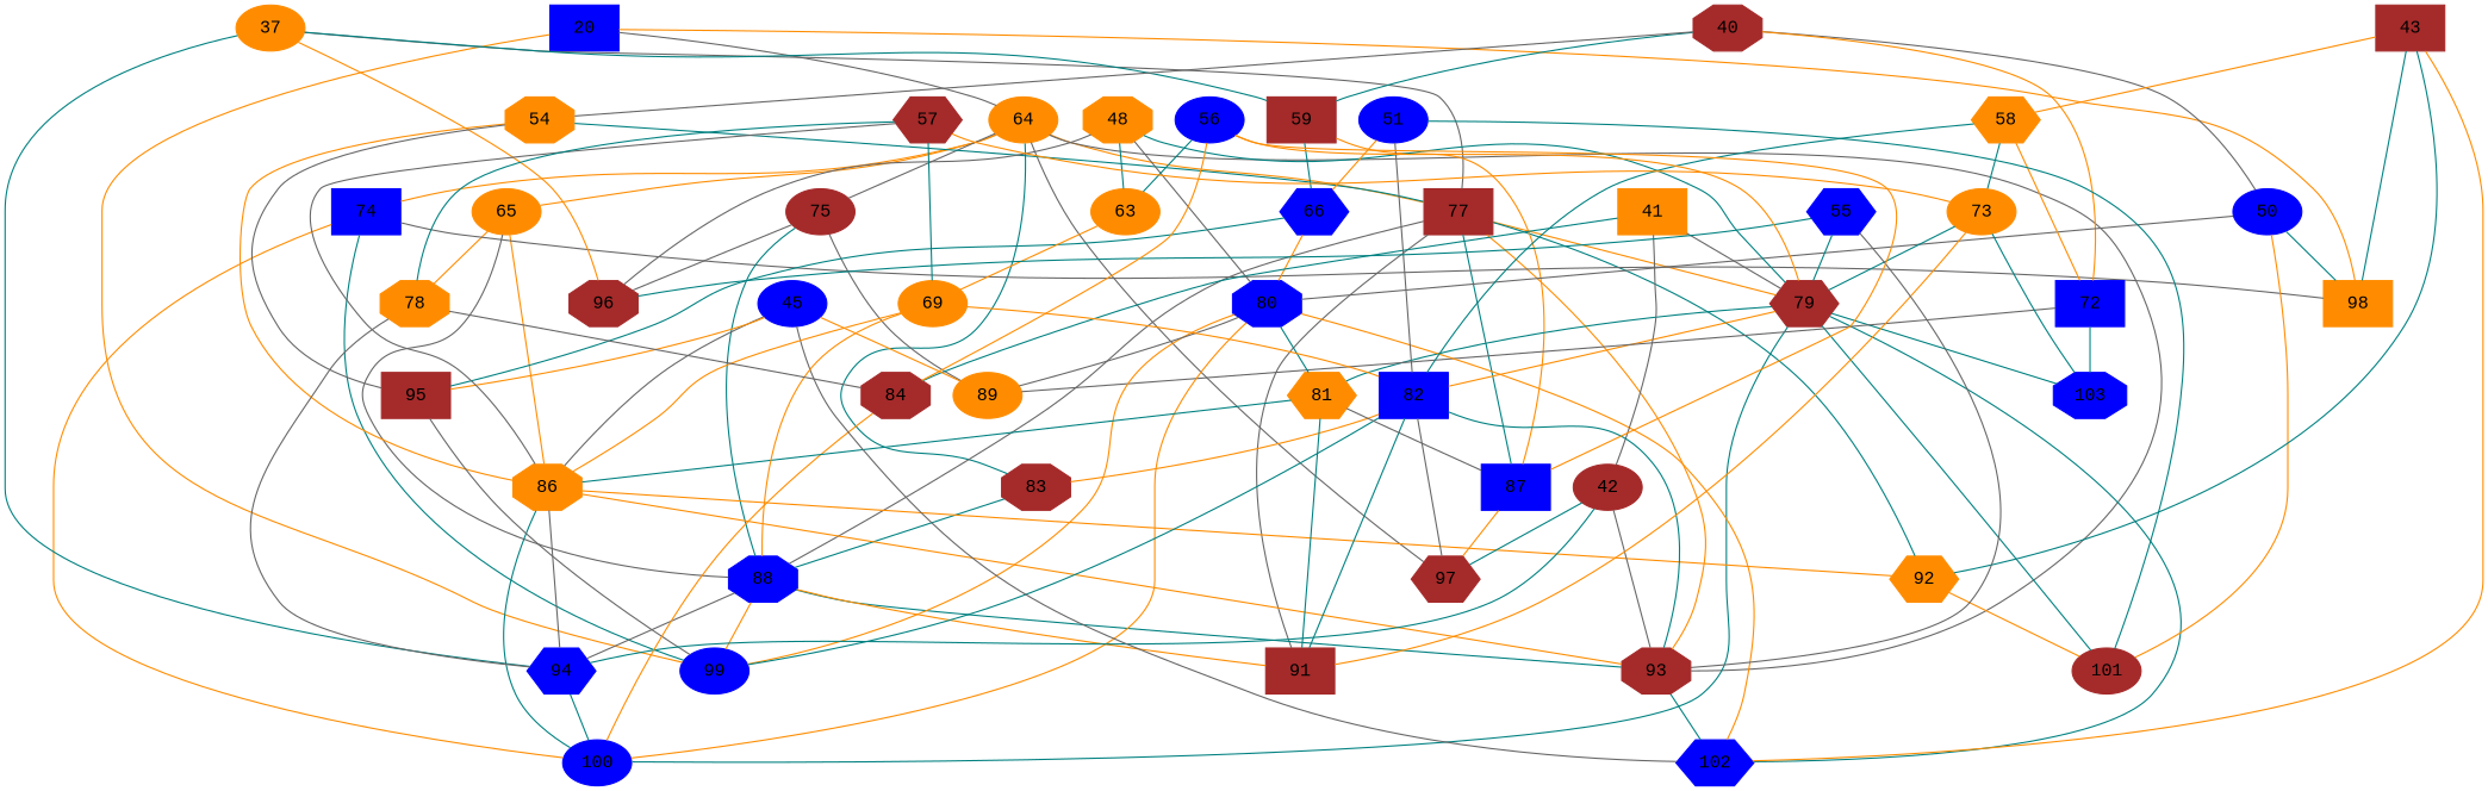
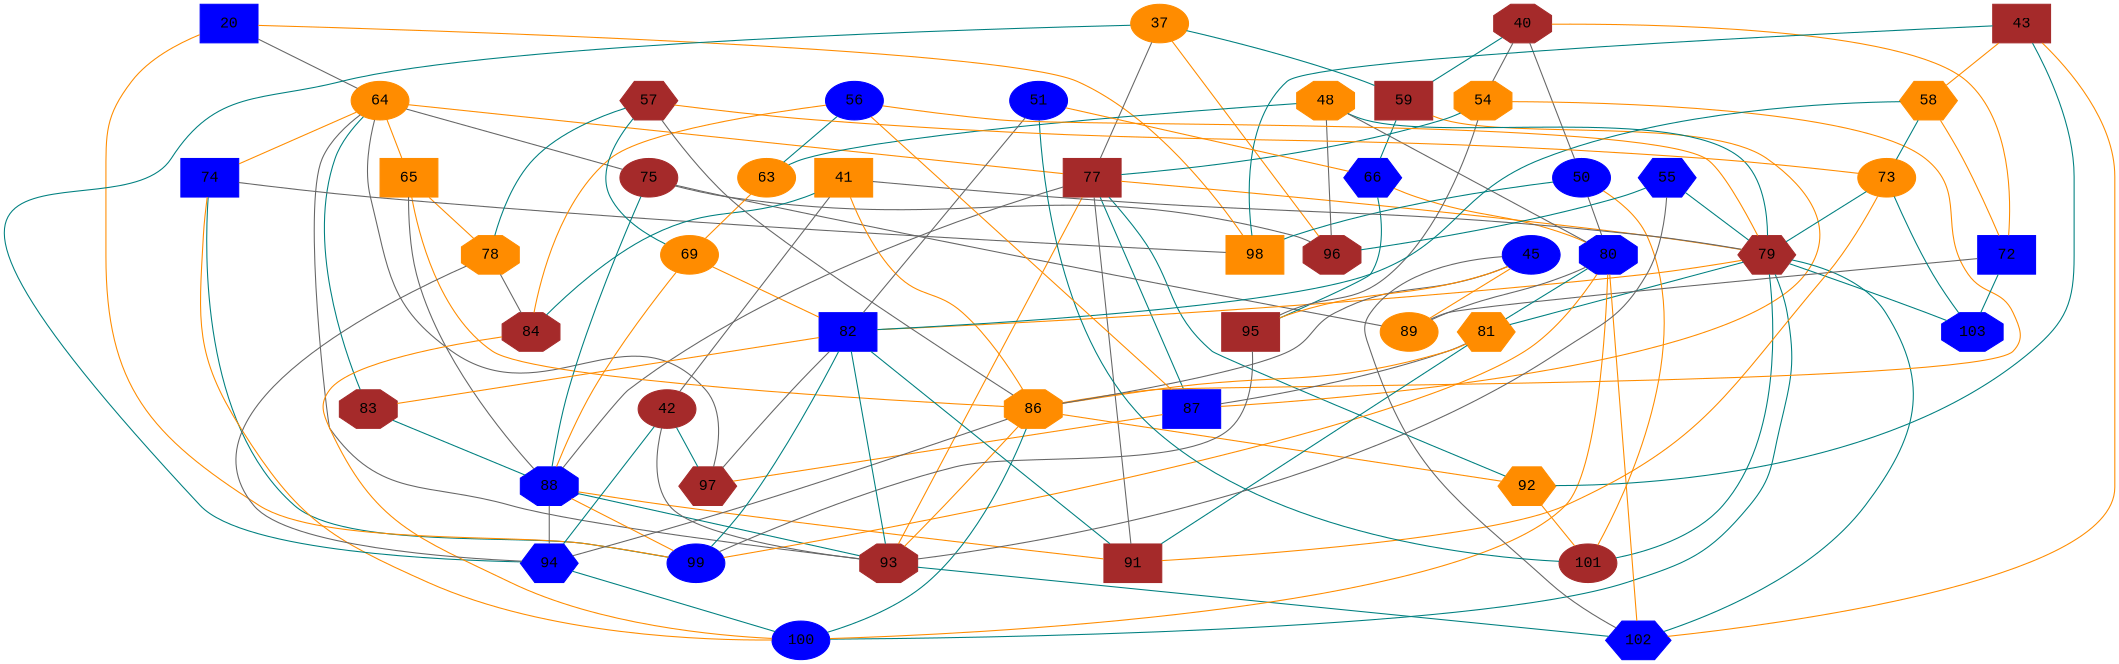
  graph {
    fontname="Liberation Mono"
    node [color=blue fontname="Liberation Mono" shape=ellipse style=filled]
    edge [color=teal fontname="Liberation Mono"]
    64 [color=darkorange super="+25+33"]
    77 [color=brown shape=box super="+76"]
    93 [color=brown shape=octagon super="+28+47+71"]
    97 [color=brown shape=hexagon super="+85"]
-   65 [color=darkorange super="+60"]
+   65 [color=darkorange shape=box super="+60"]
    74 [shape=box]
    75 [color=brown]
    83 [color=brown shape=octagon]
    20 [shape=box]
    98 [color=darkorange shape=box]
    99 [super="+17"]
    37 [color=darkorange]
    59 [color=brown shape=box]
    94 [shape=hexagon super="+62+90"]
    96 [color=brown shape=octagon]
    66 [shape=hexagon super="+52"]
    87 [shape=box super="+19"]
    79 [color=brown shape=hexagon super="+53"]
    92 [color=darkorange shape=hexagon]
    88 [shape=octagon super="+11+49+32"]
    91 [color=brown shape=box super="+61+39"]
    100 [super="+36"]
    40 [color=brown shape=octagon]
    50
    54 [color=darkorange shape=octagon]
    72 [shape=box]
    80 [shape=octagon super="+9+10+12"]
    101 [color=brown]
    86 [color=darkorange shape=octagon super="+24+29"]
    95 [color=brown shape=box]
    89 [color=darkorange]
    103 [shape=octagon]
    41 [color=darkorange shape=box]
    42 [color=brown]
    84 [color=brown shape=octagon]
    102 [shape=hexagon super="+44"]
    82 [shape=box super="+30+70"]
    81 [color=darkorange shape=hexagon super="+2"]
    43 [color=brown shape=box]
    58 [color=darkorange shape=hexagon]
    73 [color=darkorange super="+26"]
    45
    48 [color=darkorange shape=octagon]
    63 [color=darkorange]
    69 [color=darkorange]
    51 [super="+46"]
    55 [shape=hexagon]
    56
    57 [color=brown shape=hexagon]
    78 [color=darkorange shape=octagon]
    64 -- 77 [color=darkorange weight=4]
    64 -- 93 [color=gray40]
    64 -- 97 [color=gray40 weight=2]
    64 -- 65 [color=darkorange weight=2]
    64 -- 74 [color=darkorange]
    64 -- 75 [color=gray40]
    64 -- 83 [weight=2]
    77 -- 93 [color=darkorange weight=2]
    77 -- 87 [weight=2]
    77 -- 79 [color=darkorange weight=2]
    77 -- 92
    77 -- 88 [color=gray40 weight=3]
    77 -- 91 [color=gray40 weight=2]
    93 -- 102 [weight=2]
    65 -- 88 [color=gray40]
    65 -- 86 [color=darkorange]
    65 -- 78 [color=darkorange]
    74 -- 98 [color=gray40]
    74 -- 99
    74 -- 100 [color=darkorange]
    75 -- 96 [color=gray40]
    75 -- 88
    75 -- 89 [color=gray40]
    83 -- 88
    20 -- 64 [color=gray40]
    20 -- 98 [color=darkorange]
    20 -- 99 [color=darkorange weight=2]
    37 -- 77 [color=gray40]
    37 -- 59
    37 -- 94
    37 -- 96 [color=darkorange]
    59 -- 66
    59 -- 87 [color=darkorange]
    94 -- 100
    66 -- 80 [color=darkorange weight=2]
    66 -- 95
    87 -- 97 [color=darkorange]
    79 -- 100
    79 -- 101
    79 -- 103
    79 -- 102
    79 -- 82 [color=darkorange weight=2]
    79 -- 81
    92 -- 101 [color=darkorange]
    88 -- 93 [weight=2]
    88 -- 99 [color=darkorange]
    88 -- 94 [color=gray40 weight=3]
    88 -- 91 [color=darkorange]
    40 -- 59
    40 -- 50 [color=gray40]
    40 -- 54 [color=gray40]
    40 -- 72 [color=darkorange]
    50 -- 98
    50 -- 80 [color=gray40]
    50 -- 101 [color=darkorange]
    54 -- 77
    54 -- 86 [color=darkorange]
    54 -- 95 [color=gray40]
    72 -- 89 [color=gray40]
    72 -- 103
    80 -- 99 [color=darkorange]
    80 -- 100 [color=darkorange]
    80 -- 89 [color=gray40]
    80 -- 102 [color=darkorange]
    80 -- 81
    86 -- 93 [color=darkorange]
    86 -- 94 [color=gray40]
    86 -- 92 [color=darkorange]
    86 -- 100
    95 -- 99 [color=gray40]
    41 -- 79 [color=gray40]
-   69 -- 86 [color=darkorange]
+   41 -- 86 [color=darkorange]
    41 -- 42 [color=gray40]
    41 -- 84
    42 -- 93 [color=gray40]
    42 -- 97
    42 -- 94
    84 -- 100 [color=darkorange]
    82 -- 93 [weight=2]
    82 -- 97 [color=gray40 weight=2]
    82 -- 83 [color=darkorange]
    82 -- 99 [weight=2]
    82 -- 91 [weight=2]
    81 -- 87 [color=gray40]
    81 -- 91 [weight=2]
-   81 -- 86
+   81 -- 86 [color=darkorange]
    43 -- 98
    43 -- 92
    43 -- 102 [color=darkorange]
    43 -- 58 [color=darkorange]
    58 -- 72 [color=darkorange]
    58 -- 82
    58 -- 73
    73 -- 79
    73 -- 91 [color=darkorange]
    73 -- 103 [weight=2]
    45 -- 86 [color=gray40]
    45 -- 95 [color=darkorange]
    45 -- 89 [color=darkorange]
    45 -- 102 [color=gray40]
    48 -- 96 [color=gray40]
    48 -- 79
    48 -- 80 [color=gray40]
    48 -- 63
    63 -- 69 [color=darkorange]
    69 -- 88 [color=darkorange]
    69 -- 82 [color=darkorange]
    51 -- 66 [color=darkorange weight=2]
    51 -- 101
    51 -- 82 [color=gray40]
    55 -- 93 [color=gray40]
    55 -- 96
    55 -- 79
    56 -- 87 [color=darkorange]
    56 -- 79 [color=darkorange]
    56 -- 84 [color=darkorange]
    56 -- 63
    57 -- 86 [color=gray40]
    57 -- 73 [color=darkorange]
    57 -- 69
    57 -- 78
    78 -- 94 [color=gray40]
    78 -- 84 [color=gray40]
  }
